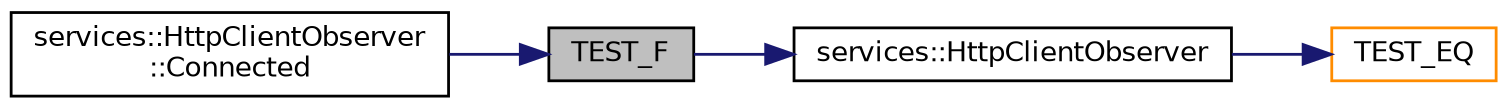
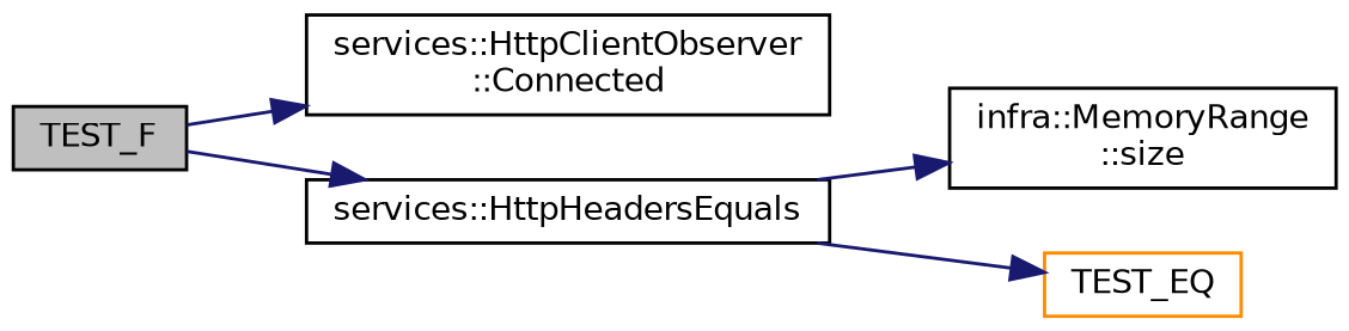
  digraph {
    fontname="DejaVu Sans"
    rankdir=LR
    node [color=black fillcolor=white fontname="DejaVu Sans" fontsize=10 shape=record style=filled]
    edge [color=midnightblue fontname="DejaVu Sans" fontsize=10 labelfontname=Helvetica labelfontsize=10 style=solid]
    n1 [fillcolor=grey75 fontcolor=black height=0.2 label=TEST_F width=0.4]
    n2 [height=0.2 label="services::HttpClientObserver\l::Connected" width=0.4]
-   n3 [height=0.2 label="services::HttpClientObserver" width=0.4]
+   n3 [height=0.2 label="services::HttpHeadersEquals" width=0.4]
+   n4 [height=0.2 label="infra::MemoryRange\l::size" width=0.4]
    n5 [color=darkorange height=0.2 label=TEST_EQ width=0.4]
-   n2 -> n1
+   n1 -> n2
    n1 -> n3
+   n3 -> n4
    n3 -> n5
  }
